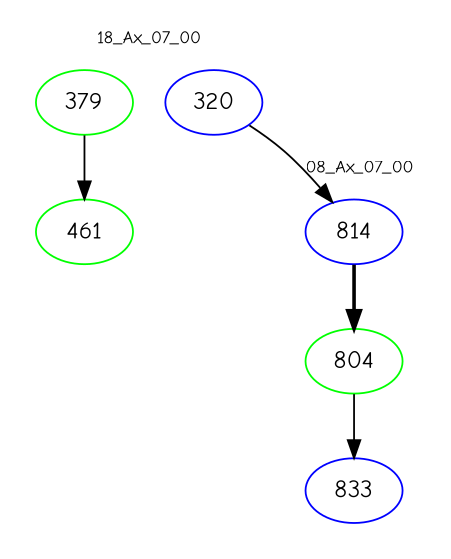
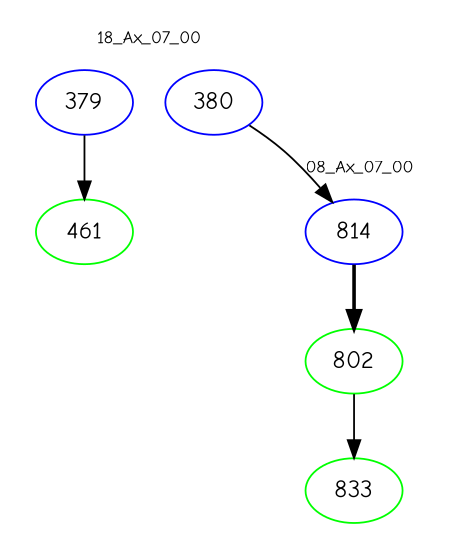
  digraph {
    fontname="Comic Neue"
    node [color=green fontname="Comic Neue"]
    edge [color=black fontname="Comic Neue" style=solid]
    n1 [color=blue label=814]
-   n2 [label=804]
-   n3 [color=blue label=833]
-   n4 [color=blue label=320]
-   n5 [label=379]
+   n2 [label=802]
+   n3 [label=833]
+   n4 [color=blue label=380]
+   n5 [color=blue label=379]
    n6 [label=461]
    subgraph cluster_1 {
      color=white
      fontsize=10
      label="08_Ax_07_00"
      n1
      n2
      n3
    }
    subgraph cluster_2 {
      color=white
      fontsize=10
      label="18_Ax_07_00"
      n4
      n5
      n6
    }
    n1 -> n2 [style=bold]
    n2 -> n3
    n4 -> n1
    n5 -> n6
  }
